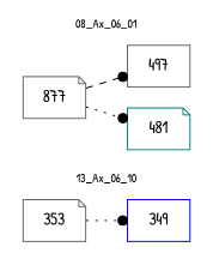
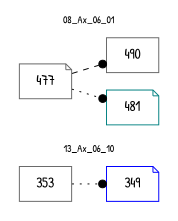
  digraph {
    fontname="Patrick Hand"
    rankdir=LR
    node [color=gray40 fontname="Patrick Hand" shape=note]
    edge [arrowhead=dot color=black fontname="Patrick Hand" style=dotted]
-   n1 [label=353]
-   n2 [color=blue label=349 shape=box]
-   n3 [label=877]
+   n1 [label=353 shape=box]
+   n2 [color=blue label=349]
+   n3 [label=477]
    n4 [color=teal label=481]
-   n5 [label=497 shape=box]
+   n5 [label=490 shape=box]
    subgraph cluster_1 {
      color=white
      fontsize=10
      label="13_Ax_06_10"
      n1
      n2
    }
    subgraph cluster_2 {
      color=white
      fontsize=10
      label="08_Ax_06_01"
      n3
      n4
      n5
    }
    n1 -> n2
    n3 -> n4
    n3 -> n5 [style=dashed]
  }
